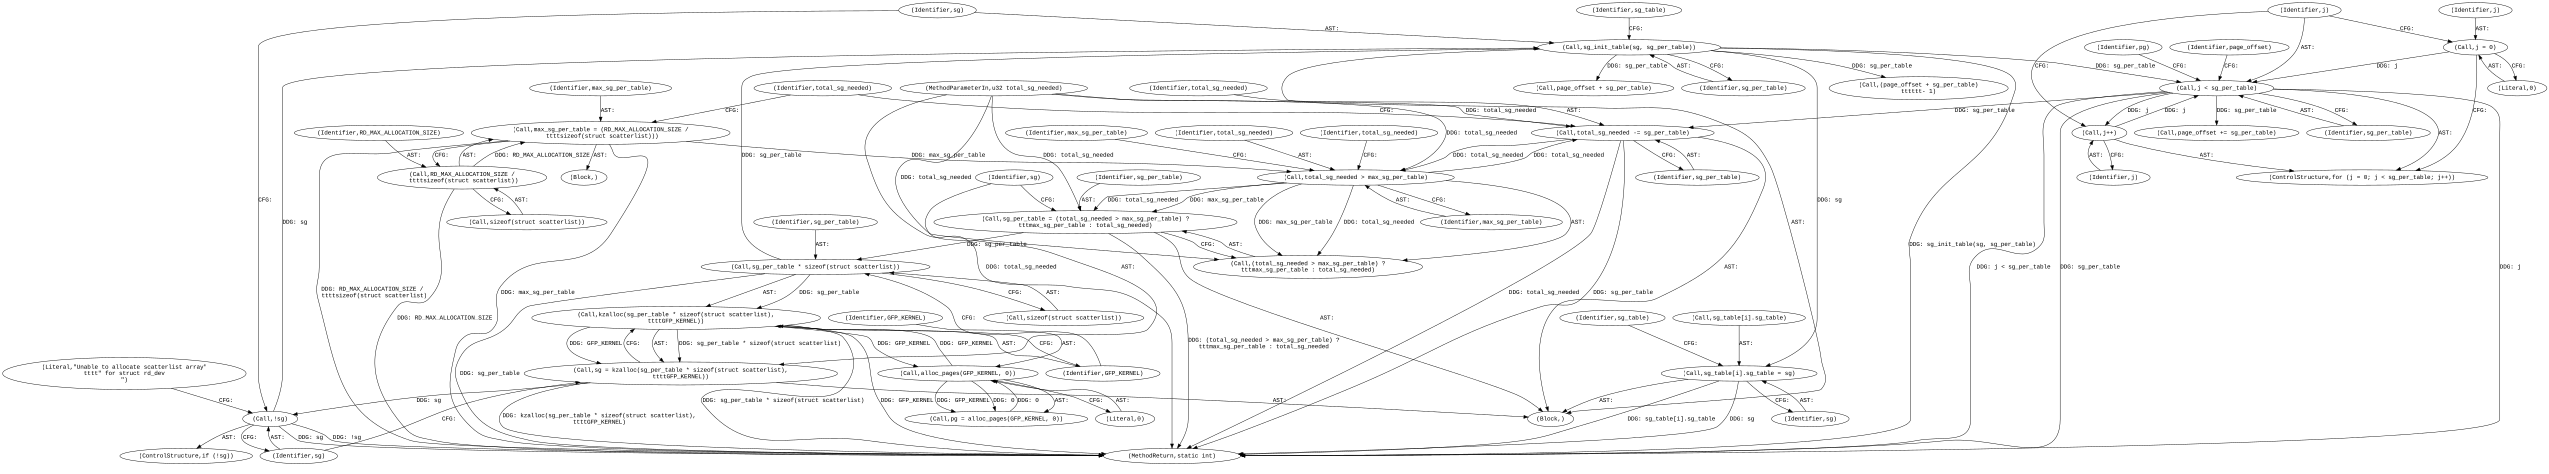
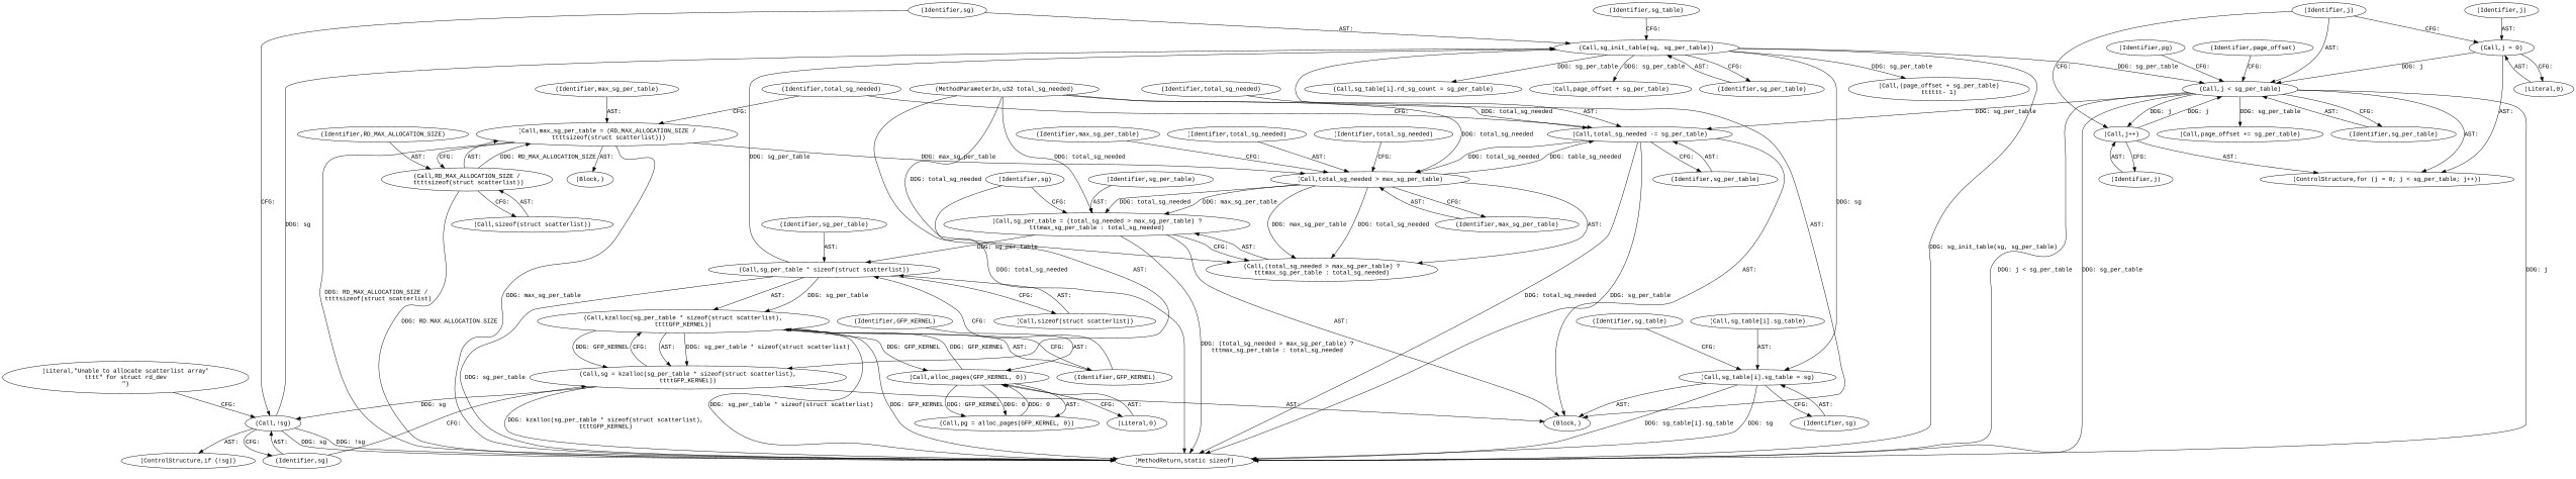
  digraph {
    fontname="Liberation Mono"
    node [fontname="Liberation Mono"]
    edge [fontname="Liberation Mono"]
    n1 [label="(Call,sg_table[i].sg_table = sg)"]
-   n2 [label="(MethodReturn,static int)"]
+   n2 [label="(MethodReturn,static sizeof)"]
    n3 [label="(Identifier,sg)"]
    n4 [label="(Block,)"]
    n5 [label="(Call,sg_init_table(sg, sg_per_table))"]
    n6 [label="(Call,j < sg_per_table)"]
+   n7 [label="(Call,sg_table[i].rd_sg_count = sg_per_table)"]
    n8 [label="(Call,page_offset + sg_per_table)"]
    n9 [label="(Identifier,sg_per_table)"]
    n10 [label="(Call,(page_offset + sg_per_table)\n\t\t\t\t\t\t- 1)"]
    n11 [label="(Call,total_sg_needed -= sg_per_table)"]
    n12 [label="(Call,j++)"]
    n13 [label="(ControlStructure,for (j = 0; j < sg_per_table; j++))"]
    n14 [label="(Call,page_offset += sg_per_table)"]
    n15 [label="(Identifier,sg_per_table)"]
    n16 [label="(Call,!sg)"]
    n17 [label="(ControlStructure,if (!sg))"]
    n18 [label="(Identifier,sg)"]
    n19 [label="(Call,sg = kzalloc(sg_per_table * sizeof(struct scatterlist),\n\t\t\t\tGFP_KERNEL))"]
    n20 [label="(Call,kzalloc(sg_per_table * sizeof(struct scatterlist),\n\t\t\t\tGFP_KERNEL))"]
    n21 [label="(Call,alloc_pages(GFP_KERNEL, 0))"]
    n22 [label="(Identifier,GFP_KERNEL)"]
    n23 [label="(Call,pg = alloc_pages(GFP_KERNEL, 0))"]
    n24 [label="(Literal,0)"]
    n25 [label="(Call,sg_per_table * sizeof(struct scatterlist))"]
    n26 [label="(Call,sizeof(struct scatterlist))"]
    n27 [label="(Call,sg_per_table = (total_sg_needed > max_sg_per_table) ?\n\t\t\tmax_sg_per_table : total_sg_needed)"]
    n28 [label="(Call,(total_sg_needed > max_sg_per_table) ?\n\t\t\tmax_sg_per_table : total_sg_needed)"]
    n29 [label="(Call,total_sg_needed > max_sg_per_table)"]
    n30 [label="(Identifier,max_sg_per_table)"]
    n31 [label="(Identifier,sg_per_table)"]
    n32 [label="(Identifier,j)"]
    n33 [label="(Call,j = 0)"]
    n34 [label="(Literal,0)"]
    n35 [label="(MethodParameterIn,u32 total_sg_needed)"]
    n36 [label="(Call,max_sg_per_table = (RD_MAX_ALLOCATION_SIZE /\n \t\t\t\tsizeof(struct scatterlist)))"]
    n37 [label="(Call,RD_MAX_ALLOCATION_SIZE /\n \t\t\t\tsizeof(struct scatterlist))"]
    n38 [label="(Block,)"]
    n39 [label="(Call,sizeof(struct scatterlist))"]
    n40 [label="(Identifier,sg_per_table)"]
    n41 [label="(Identifier,total_sg_needed)"]
    n42 [label="(Identifier,sg_table)"]
    n43 [label="(Call,sg_table[i].sg_table)"]
    n44 [label="(Identifier,total_sg_needed)"]
    n45 [label="(Literal,\"Unable to allocate scatterlist array\"\n\t\t\t\t\" for struct rd_dev\n\")"]
    n46 [label="(Identifier,GFP_KERNEL)"]
    n47 [label="(Identifier,sg)"]
    n48 [label="(Identifier,max_sg_per_table)"]
    n49 [label="(Identifier,RD_MAX_ALLOCATION_SIZE)"]
    n50 [label="(Identifier,page_offset)"]
    n51 [label="(Identifier,total_sg_needed)"]
    n52 [label="(Identifier,total_sg_needed)"]
    n53 [label="(Identifier,j)"]
    n54 [label="(Identifier,pg)"]
    n55 [label="(Identifier,sg)"]
    n56 [label="(Identifier,max_sg_per_table)"]
    n57 [label="(Identifier,sg_per_table)"]
    n58 [label="(Identifier,sg_table)"]
    n59 [label="(Identifier,j)"]
    n1 -> n2 [label="DDG: sg_table[i].sg_table"]
    n1 -> n2 [label="DDG: sg"]
    n1 -> n3 [label="CFG: "]
    n1 -> n4 [label="AST: "]
    n3 -> n1 [label="AST: "]
    n5 -> n1 [label="DDG: sg"]
    n5 -> n2 [label="DDG: sg_init_table(sg, sg_per_table)"]
    n5 -> n4 [label="AST: "]
    n5 -> n6 [label="DDG: sg_per_table"]
+   n5 -> n7 [label="DDG: sg_per_table"]
    n5 -> n8 [label="DDG: sg_per_table"]
    n5 -> n9 [label="CFG: "]
    n5 -> n10 [label="DDG: sg_per_table"]
    n6 -> n2 [label="DDG: j < sg_per_table"]
    n6 -> n2 [label="DDG: sg_per_table"]
    n6 -> n2 [label="DDG: j"]
    n6 -> n11 [label="DDG: sg_per_table"]
    n6 -> n12 [label="DDG: j"]
    n6 -> n13 [label="AST: "]
    n6 -> n14 [label="DDG: sg_per_table"]
    n6 -> n15 [label="CFG: "]
    n9 -> n5 [label="AST: "]
    n11 -> n2 [label="DDG: total_sg_needed"]
    n11 -> n2 [label="DDG: sg_per_table"]
    n11 -> n4 [label="AST: "]
    n11 -> n29 [label="DDG: total_sg_needed"]
    n11 -> n31 [label="CFG: "]
    n12 -> n6 [label="DDG: j"]
    n12 -> n13 [label="AST: "]
    n12 -> n32 [label="CFG: "]
    n15 -> n6 [label="AST: "]
    n16 -> n2 [label="DDG: sg"]
    n16 -> n2 [label="DDG: !sg"]
    n16 -> n5 [label="DDG: sg"]
    n16 -> n17 [label="AST: "]
    n16 -> n18 [label="CFG: "]
    n18 -> n16 [label="AST: "]
    n18 -> n19 [label="CFG: "]
    n19 -> n2 [label="DDG: kzalloc(sg_per_table * sizeof(struct scatterlist),\n\t\t\t\tGFP_KERNEL)"]
    n19 -> n4 [label="AST: "]
    n19 -> n16 [label="DDG: sg"]
    n19 -> n20 [label="CFG: "]
    n20 -> n2 [label="DDG: sg_per_table * sizeof(struct scatterlist)"]
    n20 -> n2 [label="DDG: GFP_KERNEL"]
    n20 -> n19 [label="AST: "]
    n20 -> n19 [label="DDG: sg_per_table * sizeof(struct scatterlist)"]
    n20 -> n19 [label="DDG: GFP_KERNEL"]
    n20 -> n21 [label="DDG: GFP_KERNEL"]
    n20 -> n22 [label="CFG: "]
    n21 -> n20 [label="DDG: GFP_KERNEL"]
    n21 -> n23 [label="AST: "]
    n21 -> n23 [label="DDG: GFP_KERNEL"]
    n21 -> n23 [label="DDG: 0"]
    n21 -> n24 [label="CFG: "]
    n22 -> n20 [label="AST: "]
    n22 -> n25 [label="CFG: "]
    n23 -> n21 [label="DDG: 0"]
    n24 -> n21 [label="AST: "]
    n25 -> n2 [label="DDG: sg_per_table"]
    n25 -> n5 [label="DDG: sg_per_table"]
    n25 -> n20 [label="AST: "]
    n25 -> n20 [label="DDG: sg_per_table"]
    n25 -> n26 [label="CFG: "]
    n26 -> n25 [label="AST: "]
    n27 -> n2 [label="DDG: (total_sg_needed > max_sg_per_table) ?\n\t\t\tmax_sg_per_table : total_sg_needed"]
    n27 -> n4 [label="AST: "]
    n27 -> n25 [label="DDG: sg_per_table"]
    n27 -> n28 [label="CFG: "]
    n28 -> n27 [label="AST: "]
-   n29 -> n11 [label="DDG: total_sg_needed"]
+   n29 -> n11 [label="DDG: table_sg_needed"]
    n29 -> n27 [label="DDG: max_sg_per_table"]
    n29 -> n27 [label="DDG: total_sg_needed"]
    n29 -> n28 [label="AST: "]
    n29 -> n28 [label="DDG: max_sg_per_table"]
    n29 -> n28 [label="DDG: total_sg_needed"]
    n29 -> n30 [label="CFG: "]
    n30 -> n29 [label="AST: "]
    n31 -> n11 [label="AST: "]
    n32 -> n12 [label="AST: "]
    n33 -> n6 [label="DDG: j"]
-   n33 -> n13 [label="CFG: "]
+   n33 -> n13 [label="AST: "]
    n33 -> n34 [label="CFG: "]
    n34 -> n33 [label="AST: "]
    n35 -> n2 [label="DDG: total_sg_needed"]
    n35 -> n11 [label="DDG: total_sg_needed"]
    n35 -> n27 [label="DDG: total_sg_needed"]
    n35 -> n28 [label="DDG: total_sg_needed"]
    n35 -> n29 [label="DDG: total_sg_needed"]
    n36 -> n2 [label="DDG: max_sg_per_table"]
    n36 -> n2 [label="DDG: RD_MAX_ALLOCATION_SIZE /\n \t\t\t\tsizeof(struct scatterlist)"]
    n36 -> n29 [label="DDG: max_sg_per_table"]
    n36 -> n37 [label="CFG: "]
    n36 -> n38 [label="AST: "]
    n37 -> n2 [label="DDG: RD_MAX_ALLOCATION_SIZE"]
    n37 -> n36 [label="AST: "]
    n37 -> n36 [label="DDG: RD_MAX_ALLOCATION_SIZE"]
    n37 -> n39 [label="CFG: "]
    n39 -> n37 [label="AST: "]
    n40 -> n27 [label="AST: "]
    n41 -> n11 [label="AST: "]
    n42 -> n1 [label="CFG: "]
    n43 -> n1 [label="AST: "]
    n44 -> n29 [label="CFG: "]
    n45 -> n16 [label="CFG: "]
    n46 -> n21 [label="AST: "]
    n47 -> n5 [label="AST: "]
    n47 -> n16 [label="CFG: "]
    n48 -> n29 [label="CFG: "]
    n49 -> n37 [label="AST: "]
    n50 -> n6 [label="CFG: "]
    n51 -> n29 [label="AST: "]
    n52 -> n11 [label="CFG: "]
    n52 -> n36 [label="CFG: "]
    n53 -> n6 [label="AST: "]
    n53 -> n12 [label="CFG: "]
    n53 -> n33 [label="CFG: "]
    n54 -> n6 [label="CFG: "]
    n55 -> n19 [label="AST: "]
    n55 -> n27 [label="CFG: "]
    n56 -> n36 [label="AST: "]
    n57 -> n25 [label="AST: "]
    n58 -> n5 [label="CFG: "]
    n59 -> n33 [label="AST: "]
  }
